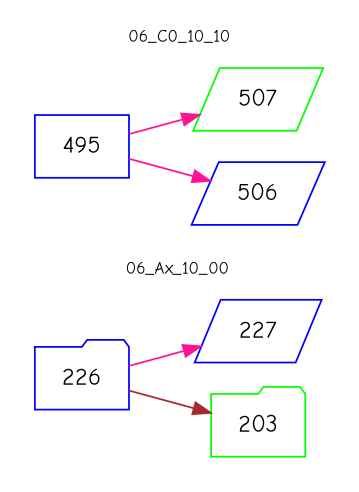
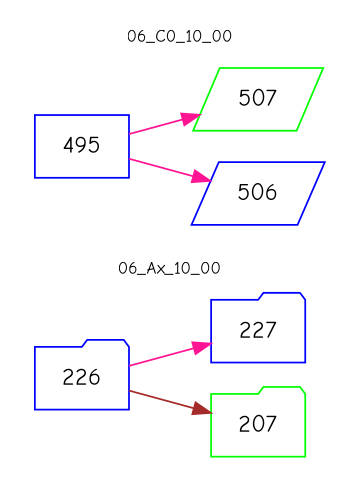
  digraph {
    fontname="Comic Neue"
    rankdir=LR
    node [color=blue fontname="Comic Neue" shape=parallelogram]
    edge [color=deeppink fontname="Comic Neue"]
    n1 [label=226 shape=folder]
-   n2 [color=green label=203 shape=folder]
-   n3 [label=227]
+   n2 [color=green label=207 shape=folder]
+   n3 [label=227 shape=folder]
    n4 [label=495 shape=box]
    n5 [label=506]
    n6 [color=green label=507]
    subgraph cluster_1 {
      color=white
      fontsize=10
      label="06_Ax_10_00"
      n1
      n2
      n3
    }
    subgraph cluster_2 {
      color=white
      fontsize=10
-     label="06_C0_10_10"
+     label="06_C0_10_00"
      n4
      n5
      n6
    }
    n1 -> n2 [color=brown]
    n1 -> n3
    n4 -> n5
    n4 -> n6
  }
